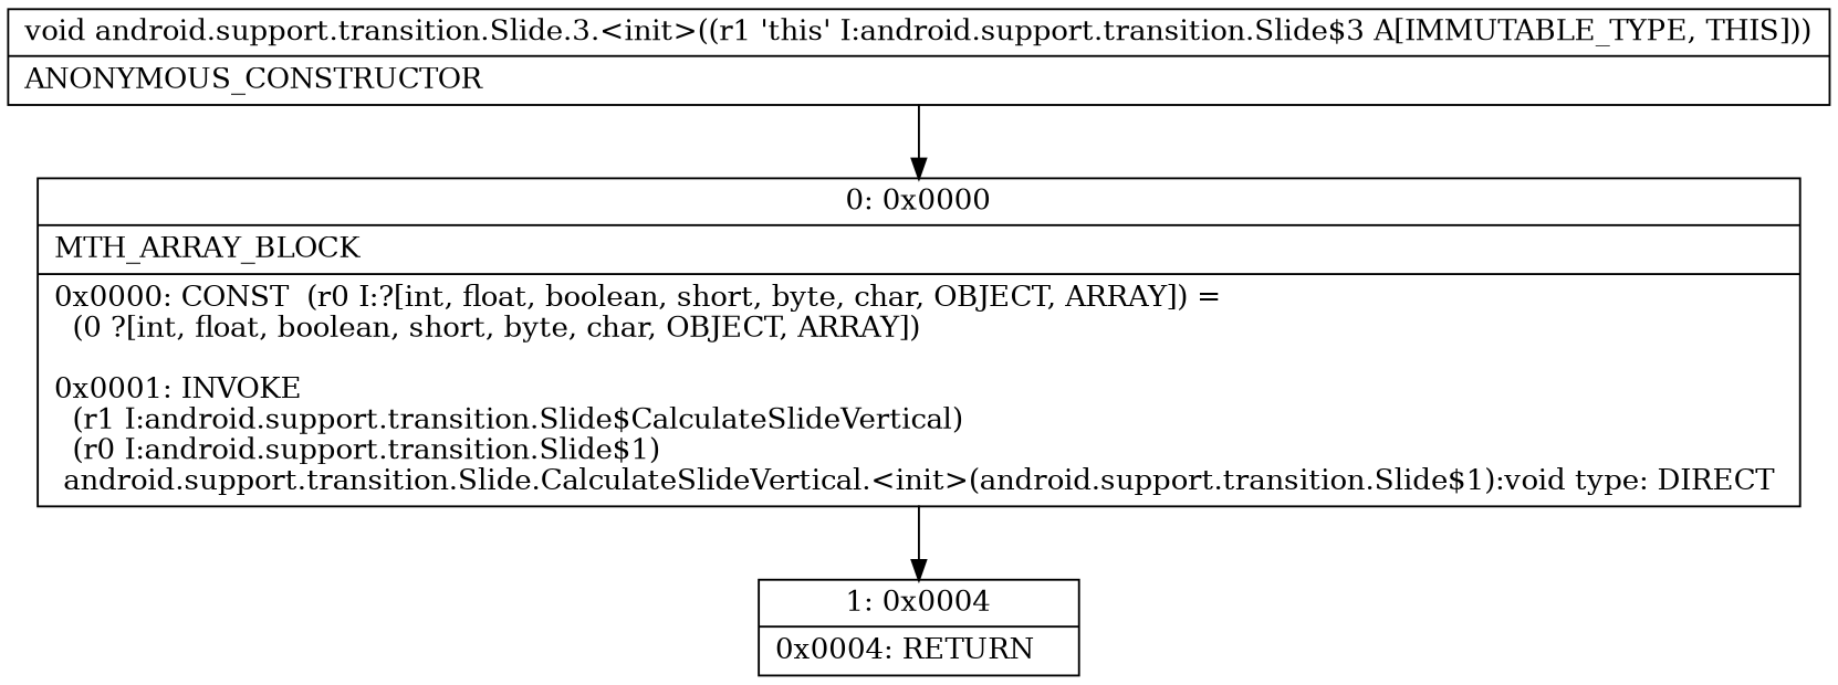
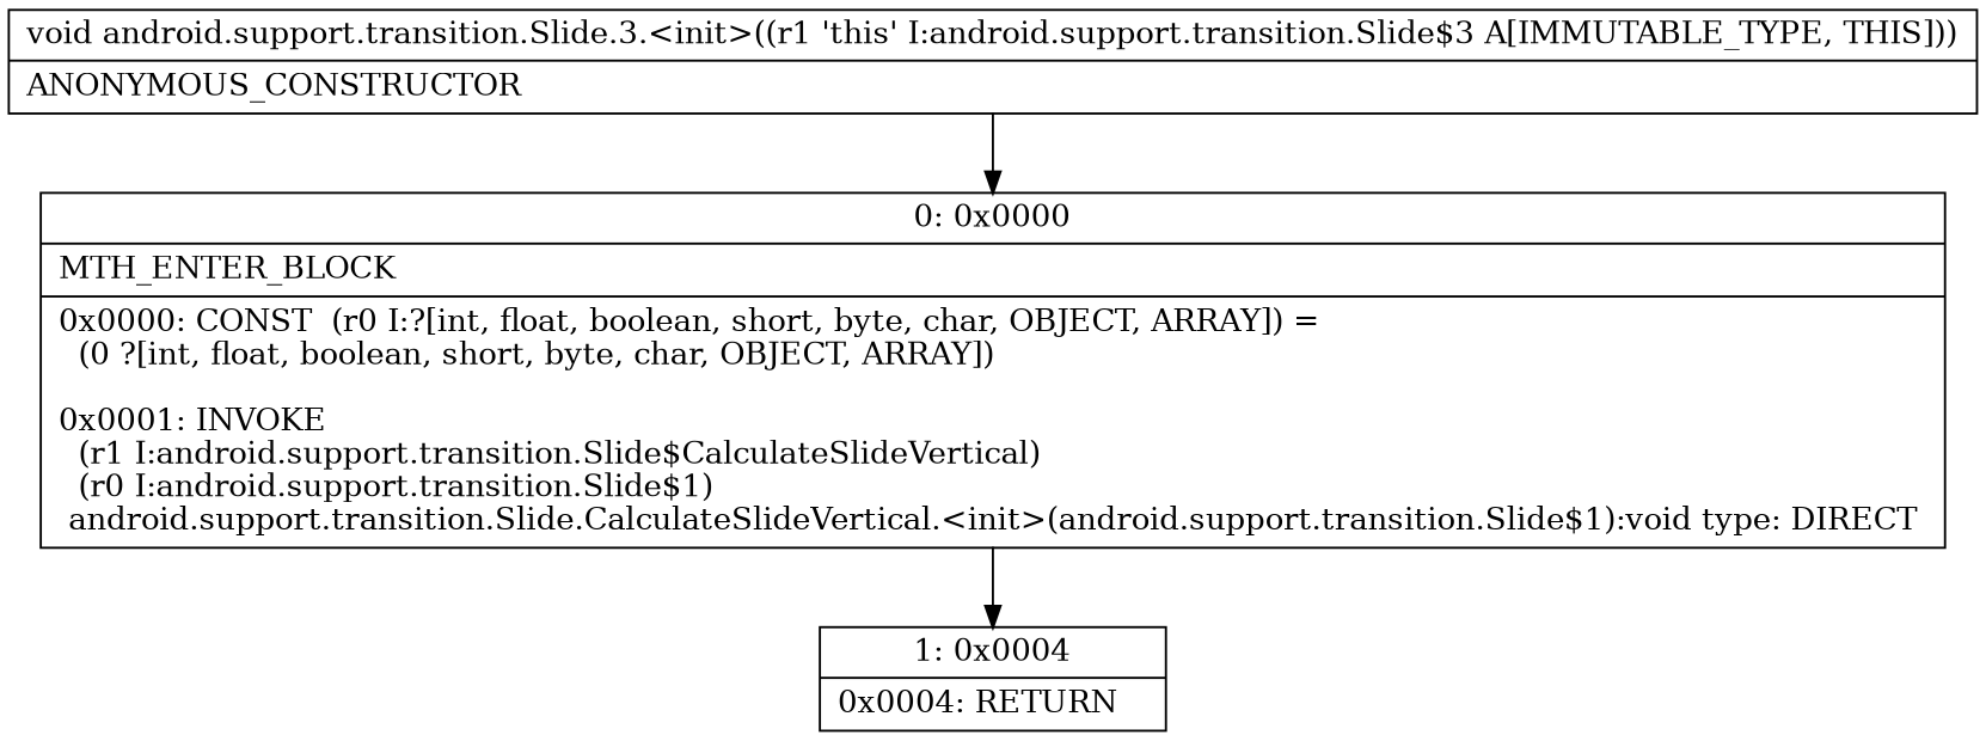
  digraph {
    node [shape=record]
-   n1 [label="{0\:\ 0x0000|MTH_ARRAY_BLOCK\l|0x0000: CONST  (r0 I:?[int, float, boolean, short, byte, char, OBJECT, ARRAY]) = \l  (0 ?[int, float, boolean, short, byte, char, OBJECT, ARRAY])\l \l0x0001: INVOKE  \l  (r1 I:android.support.transition.Slide$CalculateSlideVertical)\l  (r0 I:android.support.transition.Slide$1)\l android.support.transition.Slide.CalculateSlideVertical.\<init\>(android.support.transition.Slide$1):void type: DIRECT \l}"]
+   n1 [label="{0\:\ 0x0000|MTH_ENTER_BLOCK\l|0x0000: CONST  (r0 I:?[int, float, boolean, short, byte, char, OBJECT, ARRAY]) = \l  (0 ?[int, float, boolean, short, byte, char, OBJECT, ARRAY])\l \l0x0001: INVOKE  \l  (r1 I:android.support.transition.Slide$CalculateSlideVertical)\l  (r0 I:android.support.transition.Slide$1)\l android.support.transition.Slide.CalculateSlideVertical.\<init\>(android.support.transition.Slide$1):void type: DIRECT \l}"]
    n2 [label="{1\:\ 0x0004|0x0004: RETURN   \l}"]
    n3 [label="{void android.support.transition.Slide.3.\<init\>((r1 'this' I:android.support.transition.Slide$3 A[IMMUTABLE_TYPE, THIS]))  | ANONYMOUS_CONSTRUCTOR\l}"]
    n1 -> n2
    n3 -> n1
  }
